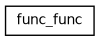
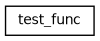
  digraph {
    rankdir=LR
-   n1 [color=black fillcolor=white fontname=Helvetica fontsize=10 height=0.2 label=func_func shape=record style=filled width=0.4]
+   n1 [color=black fillcolor=white fontname=Helvetica fontsize=10 height=0.2 label=test_func shape=record style=filled width=0.4]
  }
